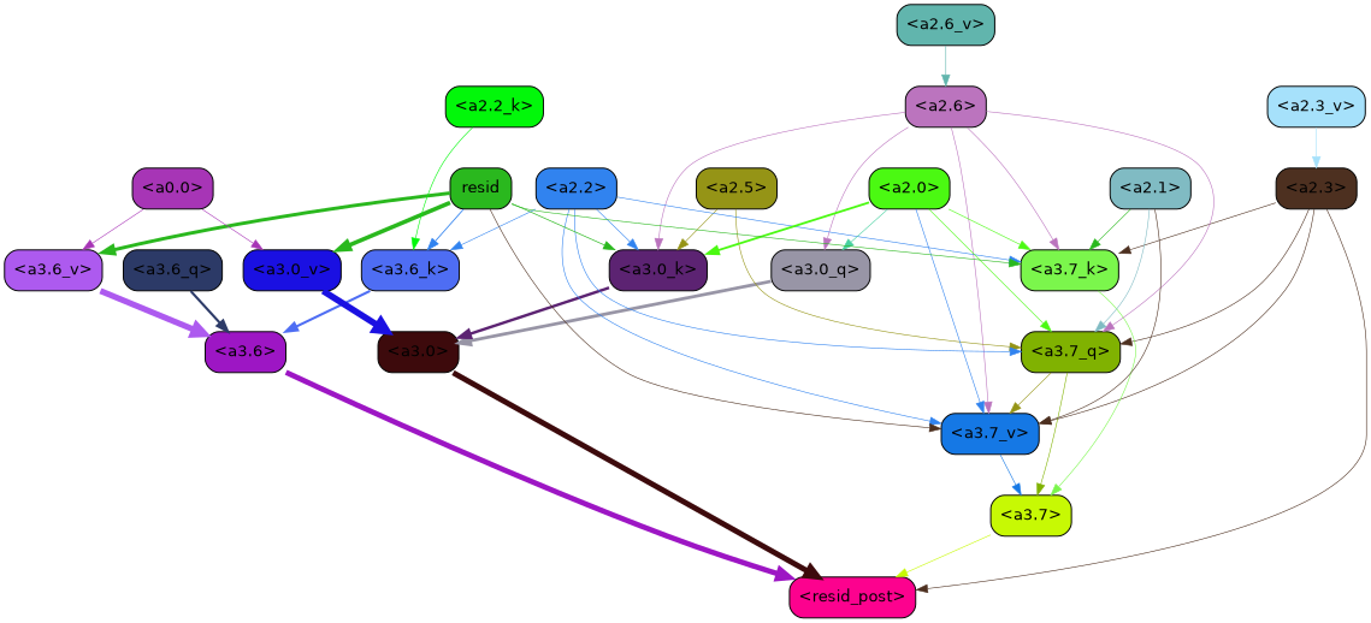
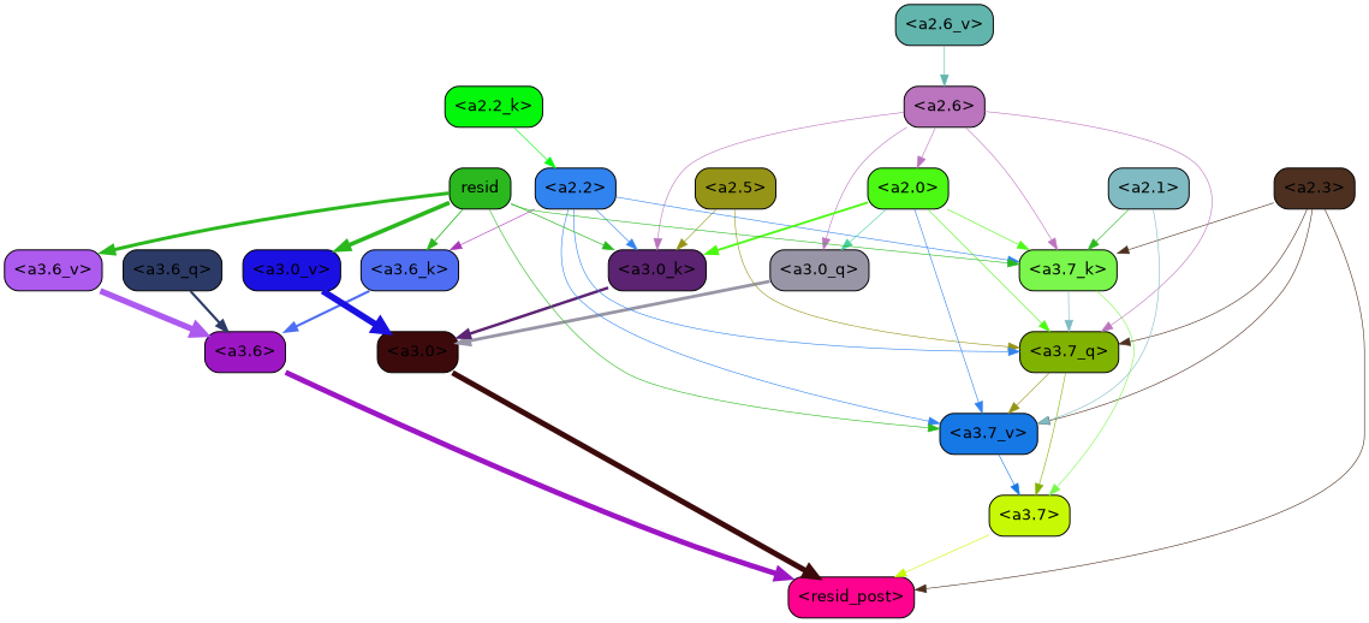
  strict digraph {
    splines=true
    node [color=black fontname=Helvetica shape=box style="filled, rounded"]
    edge [color="#2ab81e" penwidth=0.6]
    "<a3.7>" [fillcolor="#c7f904"]
    "<resid_post>" [fillcolor="#fc028e"]
    "<a3.6>" [fillcolor="#9d16c4"]
    "<a3.0>" [fillcolor="#3d0a0c"]
    "<a2.3>" [fillcolor="#4d3020"]
    "<a3.7_q>" [fillcolor="#80b201"]
    "<a3.7_k>" [fillcolor="#7bf64c"]
    "<a3.7_v>" [fillcolor="#1578e5"]
    "<a3.6_q>" [fillcolor="#2c3a67"]
    "<a3.0_q>" [fillcolor="#9895a6"]
    "<a3.6_k>" [fillcolor="#4e6df3"]
    "<a3.0_k>" [fillcolor="#5c2372"]
    "<a3.6_v>" [fillcolor="#ad5aef"]
    "<a3.0_v>" [fillcolor="#1a10e2"]
    "<a2.6>" [fillcolor="#bb74be"]
    "<a2.5>" [fillcolor="#959416"]
    "<a2.2>" [fillcolor="#3183ef"]
    "<a2.1>" [fillcolor="#80bbc3"]
    "<a2.0>" [fillcolor="#4bf912"]
    "<a2.6_v>" [fillcolor="#61b5ad"]
    n21 [fillcolor="#2ab81e" label=resid]
-   "<a0.0>" [fillcolor="#a735b6"]
    "<a2.2_k>" [fillcolor="#02f70a"]
-   "<a2.3_v>" [fillcolor="#a6e1fb"]
    "<a3.7>" -> "<resid_post>" [color="#c7f904"]
    "<a3.6>" -> "<resid_post>" [color="#9d16c4" penwidth=4.7534414529800415]
    "<a3.0>" -> "<resid_post>" [color="#3d0a0c" penwidth=4.898576855659485]
    "<a2.3>" -> "<resid_post>" [color="#4d3020"]
    "<a2.3>" -> "<a3.7_q>" [color="#4d3020"]
    "<a2.3>" -> "<a3.7_k>" [color="#4d3020"]
    "<a2.3>" -> "<a3.7_v>" [color="#4d3020"]
    "<a3.7_q>" -> "<a3.7>" [color="#80b201"]
    "<a3.7_q>" -> "<a3.7_v>" [color="#959416"]
    "<a3.7_k>" -> "<a3.7>" [color="#7bf64c"]
    "<a3.7_v>" -> "<a3.7>" [color="#1578e5"]
    "<a3.6_q>" -> "<a3.6>" [color="#2c3a67" penwidth=2.160832464694977]
    "<a3.0_q>" -> "<a3.0>" [color="#9895a6" penwidth=2.870753765106201]
    "<a3.6_k>" -> "<a3.6>" [color="#4e6df3" penwidth=2.13908451795578]
    "<a3.0_k>" -> "<a3.0>" [color="#5c2372" penwidth=2.520303964614868]
    "<a3.6_v>" -> "<a3.6>" [color="#ad5aef" penwidth=5.297133803367615]
    "<a3.0_v>" -> "<a3.0>" [color="#1a10e2" penwidth=5.680712580680847]
    "<a2.6>" -> "<a3.7_q>" [color="#bb74be"]
    "<a2.6>" -> "<a3.7_k>" [color="#bb74be"]
-   "<a2.6>" -> "<a3.7_v>" [color="#bb74be"]
+   "<a2.6>" -> "<a2.0>" [color="#bb74be"]
    "<a2.6>" -> "<a3.0_q>" [color="#bb74be"]
    "<a2.6>" -> "<a3.0_k>" [color="#bb74be"]
    "<a2.5>" -> "<a3.7_q>" [color="#959416"]
    "<a2.5>" -> "<a3.0_k>" [color="#959416"]
    "<a2.2>" -> "<a3.7_q>" [color="#3183ef"]
    "<a2.2>" -> "<a3.7_k>" [color="#3183ef"]
    "<a2.2>" -> "<a3.7_v>" [color="#3183ef"]
-   "<a2.2>" -> "<a3.6_k>" [color="#3183ef"]
+   "<a2.2>" -> "<a3.6_k>" [color="#a735b6"]
    "<a2.2>" -> "<a3.0_k>" [color="#3183ef"]
-   "<a2.1>" -> "<a3.7_q>" [color="#80bbc3"]
+   "<a3.7_k>" -> "<a3.7_q>" [color="#80bbc3"]
    "<a2.1>" -> "<a3.7_k>"
-   "<a2.1>" -> "<a3.7_v>" [color="#4d3020"]
+   "<a2.1>" -> "<a3.7_v>" [color="#80bbc3"]
    "<a2.0>" -> "<a3.7_q>" [color="#4bf912"]
    "<a2.0>" -> "<a3.7_k>" [color="#4bf912"]
    "<a2.0>" -> "<a3.7_v>" [color="#3183ef"]
    "<a2.0>" -> "<a3.0_q>" [color="#47d0a0"]
    "<a2.0>" -> "<a3.0_k>" [color="#4bf912" penwidth=1.8858084231615067]
    "<a2.6_v>" -> "<a2.6>" [color="#61b5ad"]
    n21 -> "<a3.7_k>"
-   n21 -> "<a3.7_v>" [color="#4d3020"]
-   n21 -> "<a3.6_k>" [color="#3183ef" penwidth=0.8552796393632889]
+   n21 -> "<a3.7_v>"
+   n21 -> "<a3.6_k>" [penwidth=0.8552796393632889]
    n21 -> "<a3.0_k>" [penwidth=0.691851794719696]
    n21 -> "<a3.6_v>" [penwidth=3.067279100418091]
    n21 -> "<a3.0_v>" [penwidth=3.6927278637886047]
-   "<a0.0>" -> "<a3.6_v>" [color="#a735b6"]
-   "<a0.0>" -> "<a3.0_v>" [color="#a735b6"]
-   "<a2.2_k>" -> "<a3.6_k>" [color="#02f70a" penwidth=0.6149471998214722]
-   "<a2.3_v>" -> "<a2.3>" [color="#a6e1fb"]
+   "<a2.2_k>" -> "<a2.2>" [color="#02f70a" penwidth=0.6149471998214722]
  }
